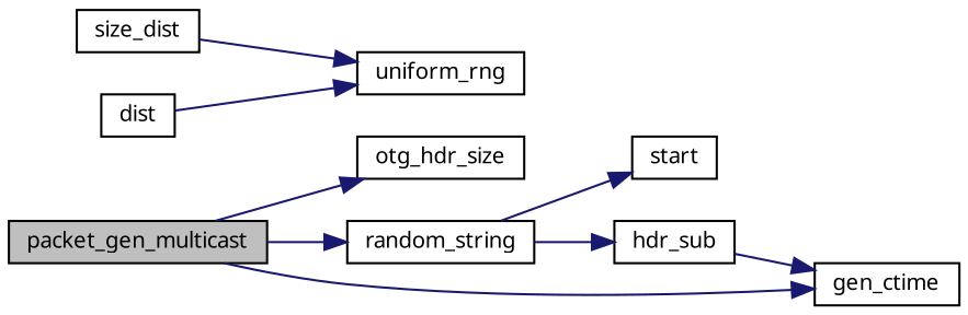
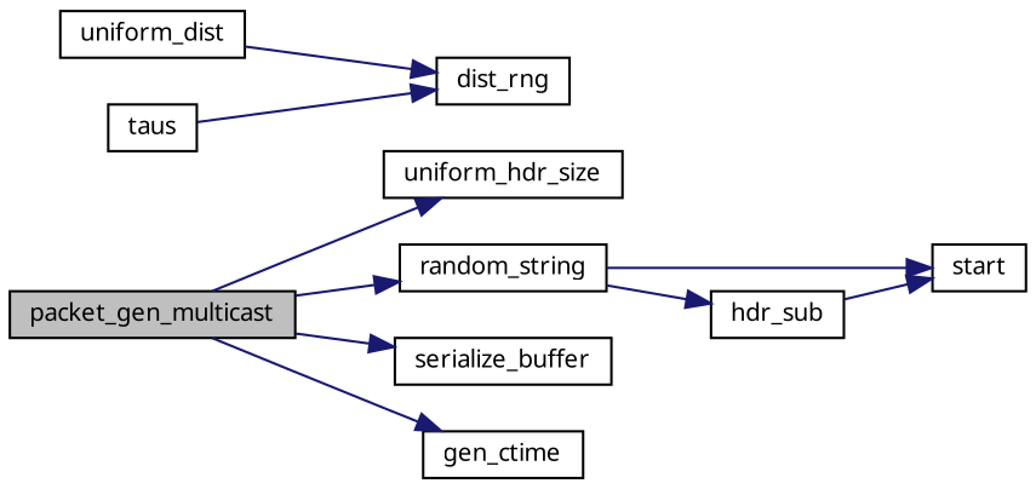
  digraph {
    fontname="Noto Sans"
    rankdir=LR
    node [color=black fillcolor=white fontname="Noto Sans" fontsize=10 shape=record style=filled]
    edge [color=midnightblue fontname="Noto Sans" fontsize=10 labelfontname=Helvetica labelfontsize=10 style=solid]
    n1 [fillcolor=grey75 fontcolor=black height=0.2 label=packet_gen_multicast width=0.4]
-   n2 [height=0.2 label=otg_hdr_size width=0.4]
+   n2 [height=0.2 label=uniform_hdr_size width=0.4]
    n3 [height=0.2 label=random_string width=0.4]
+   n4 [height=0.2 label=serialize_buffer width=0.4]
    n5 [height=0.2 label=gen_ctime width=0.4]
    n6 [height=0.2 label=start width=0.4]
    n7 [height=0.2 label=hdr_sub width=0.4]
-   n8 [height=0.2 label=size_dist width=0.4]
-   n9 [height=0.2 label=uniform_rng width=0.4]
-   n10 [height=0.2 label=dist width=0.4]
+   n8 [height=0.2 label=uniform_dist width=0.4]
+   n9 [height=0.2 label=dist_rng width=0.4]
+   n10 [height=0.2 label=taus width=0.4]
    n1 -> n2
    n1 -> n3
+   n1 -> n4
    n1 -> n5
    n3 -> n6
    n3 -> n7
-   n7 -> n5
+   n7 -> n6
    n8 -> n9
    n10 -> n9
  }
